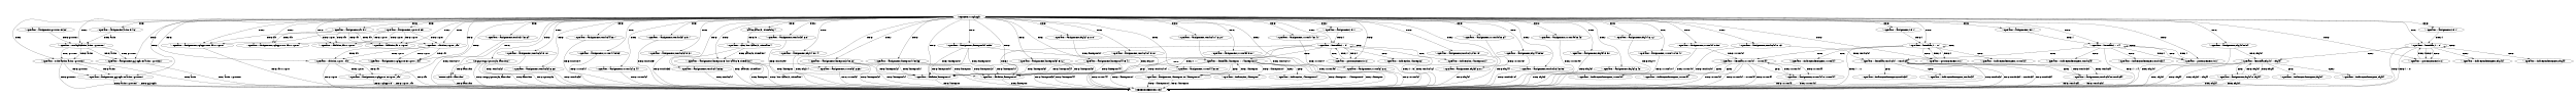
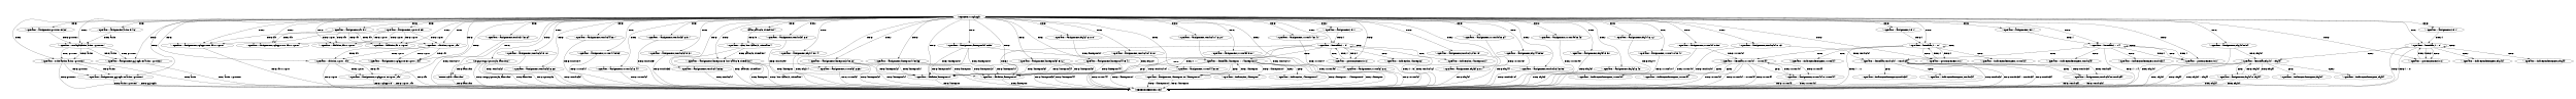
  digraph {
    n1 [label="(METHOD,vwsghpgh)"]
    n2 [label="(PARAM,char* famwbm)"]
    n3 [label="(<operator>.assignment,awim = 46)"]
    n4 [label="(<operator>.assignment,gvuutnv = 32)"]
    n5 [label="(<operator>.assignment,wpvtz = 69)"]
    n6 [label="(<operator>.assignment,tonzlzc[0] = 13)"]
    n7 [label="(<operator>.assignment,tonzlzc[1] = 64)"]
    n8 [label="(<operator>.assignment,dlt = 1)"]
    n9 [label="(strcpy,strcpy(qowxzjdc, famwbm))"]
    n10 [label="(<operator>.assignment,gyjrcgfw = awim * gvuutnv)"]
    n11 [label="(<operator>.multiplication,awim * gvuutnv)"]
    n12 [label="(<operator>.assignment,tonzlzc[2] = 18)"]
    n13 [label="(<operator>.assignment,eby[0] = 94)"]
    n14 [label="(<operator>.assignment,gyjrcgfw = awim - gvuutnv)"]
    n15 [label="(<operator>.subtraction,awim - gvuutnv)"]
    n16 [label="(<operator>.assignment,vrvuxr[0] = 58)"]
    n17 [label="(<operator>.assignment,tonzlzc[3] = 68)"]
    n18 [label="(<operator>.assignment,wgkgpvve = dlt + wpvtz)"]
    n19 [label="(<operator>.addition,dlt + wpvtz)"]
    n20 [label="(<operator>.assignment,tonzlzc[4] = 7)"]
    n21 [label="(<operator>.assignment,wgkgpvve = dlt + wpvtz)"]
    n22 [label="(<operator>.addition,dlt + wpvtz)"]
    n23 [label="(<operator>.assignment,vrvuxr[1] = 53)"]
    n24 [label="(<operator>.assignment,vrvuxr[2] = 44)"]
    n25 [label="(<operator>.assignment,wgkgpvve = wpvtz / dlt)"]
    n26 [label="(<operator>.division,wpvtz / dlt)"]
    n27 [label="(<operator>.assignment,tonzlzc[5] = 91)"]
    n28 [label="(<operator>.assignment,tonzlzc[6] = 31)"]
    n29 [label="(<operator>.assignment,limtepzm = (int*)calloc(5, sizeof(int)))"]
-   n30 [label="(calloc,calloc(5, sizeof(eby)))"]
+   n30 [label="(calloc,calloc(5, sizeof(int)))"]
    n31 [label="(<operator>.assignment,limtepzm[0] = 95)"]
    n32 [label="(<operator>.assignment,wgkgpvve = wpvtz / dlt)"]
    n33 [label="(<operator>.division,wpvtz / dlt)"]
    n34 [label="(<operator>.assignment,limtepzm[1] = 56)"]
    n35 [label="(<operator>.assignment,tonzlzc[7] = 52)"]
    n36 [label="(<operator>.assignment,tonzlzc[9] = 8)"]
    n37 [label="(<operator>.assignment,limtepzm[2] = 20)"]
    n38 [label="(<operator>.assignment,eby[1] = 74)"]
    n39 [label="(<operator>.assignment,vrvuxr[3] = 35)"]
    n40 [label="(<operator>.assignment,limtepzm[3] = 72)"]
    n41 [label="(<operator>.assignment,eby[2] = 100)"]
    n42 [label="(<operator>.assignment,tonzlzc[10] = 18)"]
    n43 [label="(<operator>.assignment,vrvuxr[4] = 80)"]
    n44 [label="(<operator>.assignment,tonzlzc[11] = 20)"]
    n45 [label="(<operator>.assignment,vrvuxr[5] = 87)"]
    n46 [label="(<operator>.assignment,vrvuxr[6] = 6)"]
    n47 [label="(<operator>.assignment,vrvuxr[7] = 41)"]
    n48 [label="(<operator>.assignment,tonzlzc[12] = 15)"]
    n49 [label="(<operator>.assignment,eby[3] = 81)"]
    n50 [label="(<operator>.assignment,vrvuxr[8] = 64)"]
    n51 [label="(<operator>.assignment,eby[4] = 50)"]
    n52 [label="(<operator>.assignment,limtepzm[4] = 41)"]
    n53 [label="(<operator>.assignment,tonzlzc[13] = 95)"]
    n54 [label="(<operator>.assignment,vrvuxr[9] = 43)"]
    n55 [label="(<operator>.assignment,eby[5] = 90)"]
    n56 [label="(<operator>.assignment,eby[6] = 48)"]
    n57 [label="(<operator>.assignment,i = 1)"]
    n58 [label="(<operator>.lessThan,i < 5)"]
    n59 [label="(<operator>.postIncrement,i++)"]
    n60 [label="(<operator>.addition,limtepzm+i)"]
    n61 [label="(<operator>.addition,limtepzm+i)"]
    n62 [label="(<operator>.assignment,eby[7] = 72)"]
    n63 [label="(<operator>.assignment,vrvuxr[10] = 41)"]
    n64 [label="(<operator>.assignment,i = 1)"]
    n65 [label="(<operator>.lessThan,i < 11)"]
    n66 [label="(<operator>.postIncrement,i++)"]
    n67 [label="(<operator>.assignment,i = 1)"]
    n68 [label="(<operator>.lessThan,i < 14)"]
    n69 [label="(<operator>.postIncrement,i++)"]
    n70 [label="(<operator>.assignment,i = 1)"]
    n71 [label="(<operator>.lessThan,i < 8)"]
    n72 [label="(<operator>.postIncrement,i++)"]
    n73 [label="(METHOD_RETURN,void)"]
    n74 [label="(<operator>.lessThan,tonzlzc[0] < tonzlzc[i])"]
    n75 [label="(<operator>.lessThan,eby[0] < eby[i])"]
    n76 [label="(<operator>.lessThan,vrvuxr[0] < vrvuxr[i])"]
    n77 [label="(<operator>.cast,(int*)calloc(5, sizeof(int)))"]
    n78 [label="(<operator>.lessThan,*limtepzm < *(limtepzm+i))"]
    n79 [label="(<operator>.indirection,*limtepzm)"]
    n80 [label="(<operator>.indirection,*(limtepzm+i))"]
    n81 [label="(<operator>.indirectIndexAccess,vrvuxr[0])"]
    n82 [label="(<operator>.indirectIndexAccess,vrvuxr[i])"]
    n83 [label="(<operator>.indirectIndexAccess,tonzlzc[0])"]
    n84 [label="(<operator>.indirectIndexAccess,tonzlzc[i])"]
    n85 [label="(<operator>.indirectIndexAccess,eby[0])"]
    n86 [label="(<operator>.indirectIndexAccess,eby[i])"]
    n87 [label="(<operator>.assignment,tonzlzc[0] = tonzlzc[i])"]
    n88 [label="(<operator>.indirectIndexAccess,tonzlzc[0])"]
    n89 [label="(<operator>.indirectIndexAccess,tonzlzc[i])"]
    n90 [label="(<operator>.assignment,eby[0] = eby[i])"]
    n91 [label="(<operator>.indirectIndexAccess,eby[0])"]
    n92 [label="(<operator>.indirectIndexAccess,eby[i])"]
    n93 [label="(<operator>.assignment,vrvuxr[0] = vrvuxr[i])"]
    n94 [label="(<operator>.indirectIndexAccess,vrvuxr[0])"]
    n95 [label="(<operator>.indirectIndexAccess,vrvuxr[i])"]
    n96 [label="(<operator>.assignment,*limtepzm = *(limtepzm+i))"]
    n97 [label="(<operator>.indirection,*limtepzm)"]
    n98 [label="(<operator>.indirection,*(limtepzm+i))"]
    n1 -> n2 [label="DDG: "]
    n1 -> n3 [label="DDG: "]
+   n1 -> n4 [label="DDG: "]
    n1 -> n5 [label="DDG: "]
    n1 -> n6 [label="DDG: "]
    n1 -> n7 [label="DDG: "]
    n1 -> n8 [label="DDG: "]
    n1 -> n9 [label="DDG: "]
    n1 -> n10 [label="DDG: "]
    n1 -> n11 [label="DDG: "]
    n1 -> n12 [label="DDG: "]
    n1 -> n13 [label="DDG: "]
    n1 -> n14 [label="DDG: "]
    n1 -> n15 [label="DDG: "]
    n1 -> n16 [label="DDG: "]
    n1 -> n17 [label="DDG: "]
    n1 -> n18 [label="DDG: "]
    n1 -> n19 [label="DDG: "]
    n1 -> n20 [label="DDG: "]
    n1 -> n21 [label="DDG: "]
    n1 -> n22 [label="DDG: "]
    n1 -> n23 [label="DDG: "]
    n1 -> n24 [label="DDG: "]
    n1 -> n25 [label="DDG: "]
    n1 -> n26 [label="DDG: "]
    n1 -> n27 [label="DDG: "]
    n1 -> n28 [label="DDG: "]
    n1 -> n29 [label="DDG: "]
    n1 -> n30 [label="DDG: "]
    n1 -> n31 [label="DDG: "]
    n1 -> n32 [label="DDG: "]
    n1 -> n33 [label="DDG: "]
    n1 -> n34 [label="DDG: "]
    n1 -> n35 [label="DDG: "]
    n1 -> n36 [label="DDG: "]
    n1 -> n37 [label="DDG: "]
    n1 -> n38 [label="DDG: "]
    n1 -> n39 [label="DDG: "]
    n1 -> n40 [label="DDG: "]
    n1 -> n41 [label="DDG: "]
    n1 -> n42 [label="DDG: "]
    n1 -> n43 [label="DDG: "]
    n1 -> n44 [label="DDG: "]
    n1 -> n45 [label="DDG: "]
    n1 -> n46 [label="DDG: "]
    n1 -> n47 [label="DDG: "]
    n1 -> n48 [label="DDG: "]
    n1 -> n49 [label="DDG: "]
    n1 -> n50 [label="DDG: "]
    n1 -> n51 [label="DDG: "]
    n1 -> n52 [label="DDG: "]
    n1 -> n53 [label="DDG: "]
    n1 -> n54 [label="DDG: "]
    n1 -> n55 [label="DDG: "]
    n1 -> n56 [label="DDG: "]
    n1 -> n57 [label="DDG: "]
    n1 -> n58 [label="DDG: "]
    n1 -> n59 [label="DDG: "]
    n1 -> n60 [label="DDG: "]
    n1 -> n61 [label="DDG: "]
    n1 -> n62 [label="DDG: "]
    n1 -> n63 [label="DDG: "]
    n1 -> n64 [label="DDG: "]
    n1 -> n65 [label="DDG: "]
    n1 -> n66 [label="DDG: "]
    n1 -> n67 [label="DDG: "]
    n1 -> n68 [label="DDG: "]
    n1 -> n69 [label="DDG: "]
    n1 -> n70 [label="DDG: "]
    n1 -> n71 [label="DDG: "]
    n1 -> n72 [label="DDG: "]
    n2 -> n73 [label="DDG: famwbm"]
    n3 -> n11 [label="DDG: awim"]
    n4 -> n11 [label="DDG: gvuutnv"]
    n5 -> n18 [label="DDG: wpvtz"]
    n5 -> n19 [label="DDG: wpvtz"]
    n5 -> n21 [label="DDG: wpvtz"]
    n5 -> n22 [label="DDG: wpvtz"]
    n5 -> n26 [label="DDG: wpvtz"]
    n6 -> n73 [label="DDG: tonzlzc[0]"]
    n6 -> n74 [label="DDG: tonzlzc[0]"]
    n7 -> n73 [label="DDG: tonzlzc[1]"]
    n8 -> n18 [label="DDG: dlt"]
    n8 -> n19 [label="DDG: dlt"]
    n8 -> n21 [label="DDG: dlt"]
    n8 -> n22 [label="DDG: dlt"]
    n8 -> n26 [label="DDG: dlt"]
    n9 -> n2 [label="DDG: famwbm"]
    n9 -> n73 [label="DDG: strcpy(qowxzjdc, famwbm)"]
    n9 -> n73 [label="DDG: famwbm"]
    n9 -> n73 [label="DDG: qowxzjdc"]
    n10 -> n73 [label="DDG: awim * gvuutnv"]
    n11 -> n10 [label="DDG: awim"]
    n11 -> n10 [label="DDG: gvuutnv"]
    n11 -> n15 [label="DDG: awim"]
    n11 -> n15 [label="DDG: gvuutnv"]
    n12 -> n73 [label="DDG: tonzlzc[2]"]
    n13 -> n73 [label="DDG: eby[0]"]
    n13 -> n75 [label="DDG: eby[0]"]
    n14 -> n73 [label="DDG: gyjrcgfw"]
    n14 -> n73 [label="DDG: awim - gvuutnv"]
    n15 -> n14 [label="DDG: awim"]
    n15 -> n14 [label="DDG: gvuutnv"]
    n15 -> n73 [label="DDG: awim"]
    n15 -> n73 [label="DDG: gvuutnv"]
    n16 -> n73 [label="DDG: vrvuxr[0]"]
    n16 -> n76 [label="DDG: vrvuxr[0]"]
    n17 -> n73 [label="DDG: tonzlzc[3]"]
    n20 -> n73 [label="DDG: tonzlzc[4]"]
    n21 -> n73 [label="DDG: dlt + wpvtz"]
    n23 -> n73 [label="DDG: vrvuxr[1]"]
    n24 -> n73 [label="DDG: vrvuxr[2]"]
    n26 -> n25 [label="DDG: wpvtz"]
    n26 -> n25 [label="DDG: dlt"]
    n26 -> n33 [label="DDG: wpvtz"]
    n26 -> n33 [label="DDG: dlt"]
    n27 -> n73 [label="DDG: tonzlzc[5]"]
    n28 -> n73 [label="DDG: tonzlzc[6]"]
    n29 -> n60 [label="DDG: limtepzm"]
    n29 -> n61 [label="DDG: limtepzm"]
    n29 -> n73 [label="DDG: (int*)calloc(5, sizeof(int))"]
    n29 -> n73 [label="DDG: limtepzm"]
    n30 -> n77 [label="DDG: 5"]
    n31 -> n60 [label="DDG: limtepzm[0]"]
    n31 -> n61 [label="DDG: limtepzm[0]"]
    n31 -> n73 [label="DDG: limtepzm[0]"]
    n31 -> n78 [label="DDG: limtepzm[0]"]
    n32 -> n73 [label="DDG: wpvtz / dlt"]
    n32 -> n73 [label="DDG: wgkgpvve"]
    n33 -> n32 [label="DDG: wpvtz"]
    n33 -> n32 [label="DDG: dlt"]
    n33 -> n73 [label="DDG: wpvtz"]
    n33 -> n73 [label="DDG: dlt"]
    n34 -> n60 [label="DDG: limtepzm[1]"]
    n34 -> n61 [label="DDG: limtepzm[1]"]
    n34 -> n73 [label="DDG: limtepzm[1]"]
    n35 -> n73 [label="DDG: tonzlzc[7]"]
    n36 -> n73 [label="DDG: tonzlzc[9]"]
    n37 -> n60 [label="DDG: limtepzm[2]"]
    n37 -> n61 [label="DDG: limtepzm[2]"]
    n37 -> n73 [label="DDG: limtepzm[2]"]
    n38 -> n73 [label="DDG: eby[1]"]
    n39 -> n73 [label="DDG: vrvuxr[3]"]
    n40 -> n60 [label="DDG: limtepzm[3]"]
    n40 -> n61 [label="DDG: limtepzm[3]"]
    n40 -> n73 [label="DDG: limtepzm[3]"]
    n41 -> n73 [label="DDG: eby[2]"]
    n42 -> n73 [label="DDG: tonzlzc[10]"]
    n43 -> n73 [label="DDG: vrvuxr[4]"]
    n44 -> n73 [label="DDG: tonzlzc[11]"]
    n45 -> n73 [label="DDG: vrvuxr[5]"]
    n46 -> n73 [label="DDG: vrvuxr[6]"]
    n47 -> n73 [label="DDG: vrvuxr[7]"]
    n48 -> n73 [label="DDG: tonzlzc[12]"]
    n49 -> n73 [label="DDG: eby[3]"]
    n50 -> n73 [label="DDG: vrvuxr[8]"]
    n51 -> n73 [label="DDG: eby[4]"]
    n52 -> n60 [label="DDG: limtepzm[4]"]
    n52 -> n61 [label="DDG: limtepzm[4]"]
    n52 -> n73 [label="DDG: limtepzm[4]"]
    n53 -> n73 [label="DDG: tonzlzc[13]"]
    n54 -> n73 [label="DDG: vrvuxr[9]"]
    n55 -> n73 [label="DDG: eby[5]"]
    n56 -> n73 [label="DDG: eby[6]"]
    n57 -> n58 [label="DDG: i"]
    n58 -> n58 [label="CDG: "]
    n58 -> n59 [label="DDG: i"]
    n58 -> n59 [label="CDG: "]
    n58 -> n60 [label="DDG: i"]
    n58 -> n60 [label="CDG: "]
    n58 -> n61 [label="DDG: i"]
    n58 -> n73 [label="DDG: i < 5"]
    n58 -> n78 [label="CDG: "]
    n58 -> n79 [label="CDG: "]
    n58 -> n80 [label="CDG: "]
    n59 -> n58 [label="DDG: i"]
    n60 -> n73 [label="DDG: limtepzm"]
    n61 -> n73 [label="DDG: limtepzm"]
    n62 -> n73 [label="DDG: eby[7]"]
    n63 -> n73 [label="DDG: vrvuxr[10]"]
    n64 -> n65 [label="DDG: i"]
    n65 -> n65 [label="CDG: "]
    n65 -> n66 [label="DDG: i"]
    n65 -> n66 [label="CDG: "]
    n65 -> n73 [label="DDG: i < 11"]
    n65 -> n76 [label="CDG: "]
    n65 -> n81 [label="CDG: "]
    n65 -> n82 [label="CDG: "]
    n66 -> n65 [label="DDG: i"]
    n67 -> n68 [label="DDG: i"]
    n68 -> n68 [label="CDG: "]
    n68 -> n69 [label="DDG: i"]
    n68 -> n69 [label="CDG: "]
    n68 -> n73 [label="DDG: i < 14"]
    n68 -> n74 [label="CDG: "]
    n68 -> n83 [label="CDG: "]
    n68 -> n84 [label="CDG: "]
    n69 -> n68 [label="DDG: i"]
    n70 -> n71 [label="DDG: i"]
    n71 -> n71 [label="CDG: "]
    n71 -> n72 [label="DDG: i"]
    n71 -> n72 [label="CDG: "]
    n71 -> n73 [label="DDG: i"]
    n71 -> n73 [label="DDG: i < 8"]
    n71 -> n75 [label="CDG: "]
    n71 -> n85 [label="CDG: "]
    n71 -> n86 [label="CDG: "]
    n72 -> n71 [label="DDG: i"]
    n74 -> n73 [label="DDG: tonzlzc[0]"]
    n74 -> n73 [label="DDG: tonzlzc[0] < tonzlzc[i]"]
    n74 -> n73 [label="DDG: tonzlzc[i]"]
    n74 -> n87 [label="DDG: tonzlzc[i]"]
    n74 -> n87 [label="CDG: "]
    n74 -> n88 [label="CDG: "]
    n74 -> n89 [label="CDG: "]
    n75 -> n73 [label="DDG: eby[0]"]
    n75 -> n73 [label="DDG: eby[i]"]
    n75 -> n73 [label="DDG: eby[0] < eby[i]"]
    n75 -> n90 [label="DDG: eby[i]"]
    n75 -> n90 [label="CDG: "]
    n75 -> n91 [label="CDG: "]
    n75 -> n92 [label="CDG: "]
    n76 -> n73 [label="DDG: vrvuxr[0]"]
    n76 -> n73 [label="DDG: vrvuxr[0] < vrvuxr[i]"]
    n76 -> n73 [label="DDG: vrvuxr[i]"]
    n76 -> n93 [label="DDG: vrvuxr[i]"]
    n76 -> n93 [label="CDG: "]
    n76 -> n94 [label="CDG: "]
    n76 -> n95 [label="CDG: "]
    n77 -> n29 [label="DDG: calloc(5, sizeof(int))"]
    n77 -> n73 [label="DDG: calloc(5, sizeof(int))"]
    n78 -> n61 [label="CDG: "]
    n78 -> n73 [label="DDG: *limtepzm < *(limtepzm+i)"]
    n78 -> n73 [label="DDG: *limtepzm"]
    n78 -> n73 [label="DDG: *(limtepzm+i)"]
    n78 -> n96 [label="DDG: *(limtepzm+i)"]
    n78 -> n96 [label="CDG: "]
    n78 -> n97 [label="CDG: "]
    n78 -> n98 [label="CDG: "]
    n87 -> n73 [label="DDG: tonzlzc[i]"]
    n87 -> n73 [label="DDG: tonzlzc[0]"]
    n87 -> n74 [label="DDG: tonzlzc[0]"]
    n90 -> n73 [label="DDG: eby[0]"]
    n90 -> n73 [label="DDG: eby[i]"]
    n90 -> n75 [label="DDG: eby[0]"]
    n93 -> n73 [label="DDG: vrvuxr[i]"]
    n93 -> n73 [label="DDG: vrvuxr[0]"]
    n93 -> n76 [label="DDG: vrvuxr[0]"]
    n96 -> n73 [label="DDG: *(limtepzm+i)"]
    n96 -> n73 [label="DDG: *limtepzm"]
    n96 -> n78 [label="DDG: *limtepzm"]
  }
